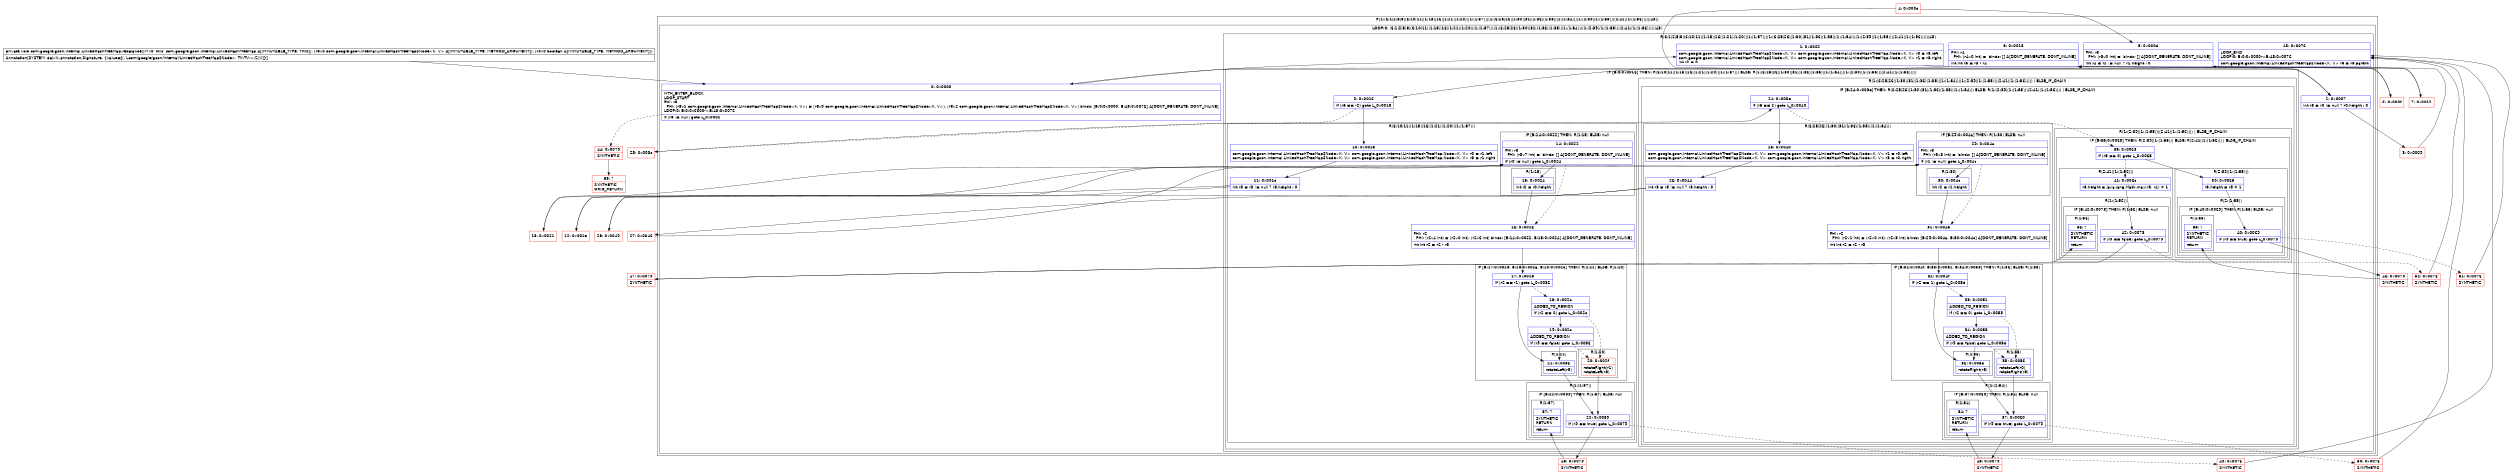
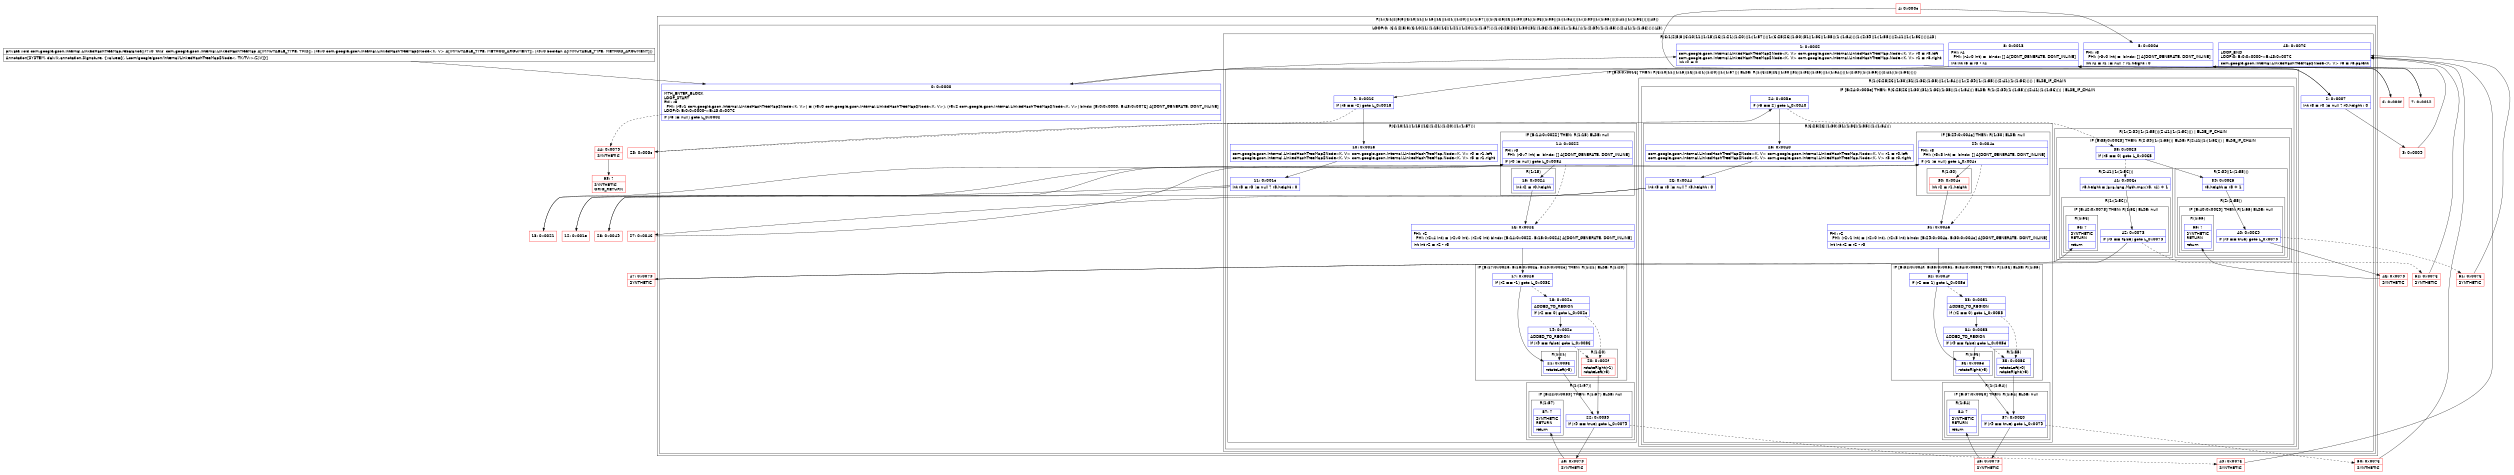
  digraph {
    fontname="DejaVu Sans"
    node [color=blue fontname="DejaVu Sans" shape=record]
    edge [fontname="DejaVu Sans"]
    n1 [label="{15\:\ 0x0024|int r2 = r0.height\l}"]
-   n2 [label="{14\:\ 0x0022|PHI: r3 \l  PHI: (r3v7 int) =  binds: [] A[DONT_GENERATE, DONT_INLINE]\l|if (r0 != null) goto L_0x0024\l}"]
+   n2 [label="{14\:\ 0x0022|PHI: r3 \l  PHI: (r3v7 int) =  binds: [] A[DONT_GENERATE, DONT_INLINE]\l|if (r0 != null) goto L_0x0084\l}"]
    n3 [label="{21\:\ 0x0036|rotateLeft(r8)\l}"]
    n4 [color=red label="{20\:\ 0x002f|rotateRight(r1)\lrotateLeft(r8)\l}"]
    n5 [label="{17\:\ 0x0028|if (r2 == \-1) goto L_0x0036\l}"]
    n6 [label="{18\:\ 0x002a|ADDED_TO_REGION\l|if (r2 == 0) goto L_0x002c\l}"]
    n7 [label="{19\:\ 0x002c|ADDED_TO_REGION\l|if (r9 == false) goto L_0x0036\l}"]
    n8 [label="{57\:\ ?|SYNTHETIC\lRETURN\l|return\l}"]
    n9 [label="{22\:\ 0x0039|if (r9 == true) goto L_0x0079\l}"]
    n10 [label="{10\:\ 0x0018|com.google.gson.internal.LinkedHashTreeMap$Node\<K, V\> com.google.gson.internal.LinkedHashTreeMap.Node\<K, V\> r0 = r1.left\lcom.google.gson.internal.LinkedHashTreeMap$Node\<K, V\> com.google.gson.internal.LinkedHashTreeMap.Node\<K, V\> r3 = r1.right\l}"]
    n11 [label="{11\:\ 0x001c|int r3 = r3 != null ? r3.height : 0\l}"]
    n12 [label="{16\:\ 0x0026|PHI: r2 \l  PHI: (r2v4 int) = (r2v0 int), (r2v6 int) binds: [B:14:0x0022, B:15:0x0024] A[DONT_GENERATE, DONT_INLINE]\l|int int r2 = r2 \- r3\l}"]
-   n13 [label="{30\:\ 0x004c|int r2 = r1.height\l}"]
+   n13 [color=red label="{30\:\ 0x004c|int r2 = r1.height\l}"]
    n14 [label="{29\:\ 0x004a|PHI: r3 \l  PHI: (r3v3 int) =  binds: [] A[DONT_GENERATE, DONT_INLINE]\l|if (r1 != null) goto L_0x004c\l}"]
    n15 [label="{36\:\ 0x005d|rotateRight(r8)\l}"]
    n16 [label="{35\:\ 0x0056|rotateLeft(r0)\lrotateRight(r8)\l}"]
    n17 [label="{32\:\ 0x004f|if (r2 == 1) goto L_0x005d\l}"]
    n18 [label="{33\:\ 0x0051|ADDED_TO_REGION\l|if (r2 == 0) goto L_0x0053\l}"]
    n19 [label="{34\:\ 0x0053|ADDED_TO_REGION\l|if (r9 == false) goto L_0x005d\l}"]
    n20 [label="{54\:\ ?|SYNTHETIC\lRETURN\l|return\l}"]
    n21 [label="{37\:\ 0x0060|if (r9 == true) goto L_0x0079\l}"]
    n22 [label="{25\:\ 0x0040|com.google.gson.internal.LinkedHashTreeMap$Node\<K, V\> com.google.gson.internal.LinkedHashTreeMap.Node\<K, V\> r1 = r0.left\lcom.google.gson.internal.LinkedHashTreeMap$Node\<K, V\> com.google.gson.internal.LinkedHashTreeMap.Node\<K, V\> r3 = r0.right\l}"]
    n23 [label="{26\:\ 0x0044|int r3 = r3 != null ? r3.height : 0\l}"]
    n24 [label="{31\:\ 0x004e|PHI: r2 \l  PHI: (r2v1 int) = (r2v0 int), (r2v3 int) binds: [B:29:0x004a, B:30:0x004c] A[DONT_GENERATE, DONT_INLINE]\l|int int r2 = r2 \- r3\l}"]
    n25 [label="{55\:\ ?|SYNTHETIC\lRETURN\l|return\l}"]
    n26 [label="{40\:\ 0x0069|if (r9 == true) goto L_0x0079\l}"]
    n27 [label="{39\:\ 0x0065|r8.height = r3 + 1\l}"]
    n28 [label="{56\:\ ?|SYNTHETIC\lRETURN\l|return\l}"]
    n29 [label="{42\:\ 0x0073|if (r9 == false) goto L_0x0079\l}"]
    n30 [label="{41\:\ 0x006c|r8.height = java.lang.Math.max(r3, r4) + 1\l}"]
    n31 [label="{38\:\ 0x0063|if (r5 == 0) goto L_0x0065\l}"]
    n32 [label="{24\:\ 0x003e|if (r5 == 2) goto L_0x0040\l}"]
    n33 [label="{9\:\ 0x0016|if (r5 == \-2) goto L_0x0018\l}"]
    n34 [label="{1\:\ 0x0002|com.google.gson.internal.LinkedHashTreeMap$Node\<K, V\> com.google.gson.internal.LinkedHashTreeMap.Node\<K, V\> r0 = r8.left\lcom.google.gson.internal.LinkedHashTreeMap$Node\<K, V\> com.google.gson.internal.LinkedHashTreeMap.Node\<K, V\> r1 = r8.right\lint r2 = 0\l}"]
    n35 [label="{2\:\ 0x0007|int r3 = r0 != null ? r0.height : 0\l}"]
    n36 [label="{5\:\ 0x000d|PHI: r3 \l  PHI: (r3v0 int) =  binds: [] A[DONT_GENERATE, DONT_INLINE]\l|int r4 = r1 != null ? r1.height : 0\l}"]
    n37 [label="{8\:\ 0x0013|PHI: r4 \l  PHI: (r4v0 int) =  binds: [] A[DONT_GENERATE, DONT_INLINE]\l|int int r5 = r3 \- r4\l}"]
    n38 [label="{43\:\ 0x0076|LOOP_END\lLOOP:0: B:0:0x0000\-\>B:43:0x0076\l|com.google.gson.internal.LinkedHashTreeMap$Node\<K, V\> r8 = r8.parent\l}"]
    n39 [label="{0\:\ 0x0000|MTH_ENTER_BLOCK\lLOOP_START\lPHI: r8 \l  PHI: (r8v1 com.google.gson.internal.LinkedHashTreeMap$Node\<K, V\>) = (r8v0 com.google.gson.internal.LinkedHashTreeMap$Node\<K, V\>), (r8v2 com.google.gson.internal.LinkedHashTreeMap$Node\<K, V\>) binds: [B:0:0x0000, B:43:0x0076] A[DONT_GENERATE, DONT_INLINE]\lLOOP:0: B:0:0x0000\-\>B:43:0x0076\l|if (r8 != null) goto L_0x0002\l}"]
    n40 [color=red label="{48\:\ 0x0079|SYNTHETIC\l}"]
    n41 [color=red label="{49\:\ 0x0076|SYNTHETIC\l}"]
    n42 [color=red label="{12\:\ 0x001e}"]
    n43 [color=red label="{13\:\ 0x0021}"]
    n44 [color=red label="{45\:\ 0x0079|SYNTHETIC\l}"]
    n45 [color=red label="{50\:\ 0x0076|SYNTHETIC\l}"]
    n46 [color=red label="{27\:\ 0x0046}"]
    n47 [color=red label="{28\:\ 0x0049}"]
    n48 [color=red label="{46\:\ 0x0079|SYNTHETIC\l}"]
    n49 [color=red label="{51\:\ 0x0076|SYNTHETIC\l}"]
    n50 [color=red label="{47\:\ 0x0079|SYNTHETIC\l}"]
    n51 [color=red label="{52\:\ 0x0076|SYNTHETIC\l}"]
    n52 [color=red label="{23\:\ 0x003c}"]
    n53 [color=red label="{3\:\ 0x0009}"]
    n54 [color=red label="{6\:\ 0x000f}"]
    n55 [color=red label="{7\:\ 0x0012}"]
    n56 [color=red label="{44\:\ 0x0079|SYNTHETIC\l}"]
    n57 [color=red label="{53\:\ ?|SYNTHETIC\lORIG_RETURN\l}"]
    n58 [color=red label="{4\:\ 0x000c}"]
    n59 [label="{private void com.google.gson.internal.LinkedHashTreeMap.rebalance((r7v0 'this' com.google.gson.internal.LinkedHashTreeMap A[IMMUTABLE_TYPE, THIS]), (r8v0 com.google.gson.internal.LinkedHashTreeMap$Node\<K, V\> A[IMMUTABLE_TYPE, METHOD_ARGUMENT]), (r9v0 boolean A[IMMUTABLE_TYPE, METHOD_ARGUMENT]))  | Annotation[SYSTEM, dalvik.annotation.Signature, \{value=[(, Lcom\/google\/gson\/internal\/LinkedHashTreeMap$Node\<, TK;TV;\>;Z)V]\}]\l}" color=""]
    subgraph cluster_1 {
      label="R(1:(6:1|2|5|8|(6:10|11|(1:15)|16|(1:21)(1:20)|(1:(1:57)))(1:(6:25|26|(1:30)|31|(1:36)(1:35)|(1:(1:54)))(1:(2:39|(1:(1:55)))(2:41|(1:(1:56)))))|43))"
      subgraph cluster_2 {
        label="LOOP:0: (6:1|2|5|8|(6:10|11|(1:15)|16|(1:21)(1:20)|(1:(1:57)))(1:(6:25|26|(1:30)|31|(1:36)(1:35)|(1:(1:54)))(1:(2:39|(1:(1:55)))(2:41|(1:(1:56)))))|43)"
        n39
        subgraph cluster_3 {
          label="R(6:1|2|5|8|(6:10|11|(1:15)|16|(1:21)(1:20)|(1:(1:57)))(1:(6:25|26|(1:30)|31|(1:36)(1:35)|(1:(1:54)))(1:(2:39|(1:(1:55)))(2:41|(1:(1:56)))))|43)"
          n34
          n35
          n36
          n37
          n38
          subgraph cluster_4 {
            label="IF [B:9:0x0016] THEN: R(6:10|11|(1:15)|16|(1:21)(1:20)|(1:(1:57))) ELSE: R(1:(6:25|26|(1:30)|31|(1:36)(1:35)|(1:(1:54)))(1:(2:39|(1:(1:55)))(2:41|(1:(1:56)))))"
            n33
            subgraph cluster_5 {
              label="R(6:10|11|(1:15)|16|(1:21)(1:20)|(1:(1:57)))"
              n10
              n11
              n12
              subgraph cluster_6 {
                label="IF [B:14:0x0022] THEN: R(1:15) ELSE: null"
                n2
                subgraph cluster_7 {
                  label="R(1:15)"
                  n1
                }
              }
              subgraph cluster_8 {
                label="IF [B:17:0x0028, B:18:0x002a, B:19:0x002c] THEN: R(1:21) ELSE: R(1:20)"
                n5
                n6
                n7
                subgraph cluster_9 {
                  label="R(1:21)"
                  n3
                }
                subgraph cluster_10 {
                  label="R(1:20)"
                  n4
                }
              }
              subgraph cluster_11 {
                label="R(1:(1:57))"
                subgraph cluster_12 {
                  label="IF [B:22:0x0039] THEN: R(1:57) ELSE: null"
                  n9
                  subgraph cluster_13 {
                    label="R(1:57)"
                    n8
                  }
                }
              }
            }
            subgraph cluster_14 {
              label="R(1:(6:25|26|(1:30)|31|(1:36)(1:35)|(1:(1:54)))(1:(2:39|(1:(1:55)))(2:41|(1:(1:56))))) | ELSE_IF_CHAIN\l"
              subgraph cluster_15 {
                label="IF [B:24:0x003e] THEN: R(6:25|26|(1:30)|31|(1:36)(1:35)|(1:(1:54))) ELSE: R(1:(2:39|(1:(1:55)))(2:41|(1:(1:56)))) | ELSE_IF_CHAIN\l"
                n32
                subgraph cluster_16 {
                  label="R(6:25|26|(1:30)|31|(1:36)(1:35)|(1:(1:54)))"
                  n22
                  n23
                  n24
                  subgraph cluster_17 {
                    label="IF [B:29:0x004a] THEN: R(1:30) ELSE: null"
                    n14
                    subgraph cluster_18 {
                      label="R(1:30)"
                      n13
                    }
                  }
                  subgraph cluster_19 {
                    label="IF [B:32:0x004f, B:33:0x0051, B:34:0x0053] THEN: R(1:36) ELSE: R(1:35)"
                    n17
                    n18
                    n19
                    subgraph cluster_20 {
                      label="R(1:36)"
                      n15
                    }
                    subgraph cluster_21 {
                      label="R(1:35)"
                      n16
                    }
                  }
                  subgraph cluster_22 {
                    label="R(1:(1:54))"
                    subgraph cluster_23 {
                      label="IF [B:37:0x0060] THEN: R(1:54) ELSE: null"
                      n21
                      subgraph cluster_24 {
                        label="R(1:54)"
                        n20
                      }
                    }
                  }
                }
                subgraph cluster_25 {
                  label="R(1:(2:39|(1:(1:55)))(2:41|(1:(1:56)))) | ELSE_IF_CHAIN\l"
                  subgraph cluster_26 {
                    label="IF [B:38:0x0063] THEN: R(2:39|(1:(1:55))) ELSE: R(2:41|(1:(1:56))) | ELSE_IF_CHAIN\l"
                    n31
                    subgraph cluster_27 {
                      label="R(2:39|(1:(1:55)))"
                      n27
                      subgraph cluster_28 {
                        label="R(2:(1:55))"
                        subgraph cluster_29 {
                          label="IF [B:40:0x0069] THEN: R(1:55) ELSE: null"
                          n26
                          subgraph cluster_30 {
                            label="R(1:55)"
                            n25
                          }
                        }
                      }
                    }
                    subgraph cluster_31 {
                      label="R(2:41|(1:(1:56)))"
                      n30
                      subgraph cluster_32 {
                        label="R(1:(1:56))"
                        subgraph cluster_33 {
                          label="IF [B:42:0x0073] THEN: R(1:56) ELSE: null"
                          n29
                          subgraph cluster_34 {
                            label="R(1:56)"
                            n28
                          }
                        }
                      }
                    }
                  }
                }
              }
            }
          }
        }
      }
    }
    n1 -> n12
    n2 -> n1
    n2 -> n12 [style=dashed]
    n3 -> n9
    n4 -> n9
    n5 -> n3
    n5 -> n6 [style=dashed]
    n6 -> n4 [style=dashed]
    n6 -> n7
    n7 -> n3
    n7 -> n4 [style=dashed]
    n9 -> n40
    n9 -> n41 [style=dashed]
    n10 -> n11
    n11 -> n42
    n11 -> n43
    n12 -> n5
    n13 -> n24
    n14 -> n13
    n14 -> n24 [style=dashed]
    n15 -> n21
    n16 -> n21
    n17 -> n15
    n17 -> n18 [style=dashed]
    n18 -> n16 [style=dashed]
    n18 -> n19
    n19 -> n15
    n19 -> n16 [style=dashed]
    n21 -> n44
    n21 -> n45 [style=dashed]
    n22 -> n23
    n23 -> n46
    n23 -> n47
    n24 -> n17
    n26 -> n48
    n26 -> n49 [style=dashed]
    n27 -> n26
    n29 -> n50
    n29 -> n51 [style=dashed]
    n30 -> n29
    n31 -> n27
    n31 -> n30 [style=dashed]
    n32 -> n22
    n32 -> n31 [style=dashed]
    n33 -> n10
    n33 -> n52 [style=dashed]
    n34 -> n35
    n35 -> n53
    n36 -> n54
    n36 -> n55
    n37 -> n33
    n38 -> n39
    n39 -> n34
    n39 -> n56 [style=dashed]
    n40 -> n8
    n41 -> n38
    n42 -> n2
    n43 -> n2
    n44 -> n20
    n45 -> n38
    n46 -> n14
    n47 -> n14
    n48 -> n25
    n49 -> n38
    n50 -> n28
    n51 -> n38
    n52 -> n32
    n53 -> n36
    n54 -> n37
    n55 -> n37
    n56 -> n57
    n58 -> n35
    n58 -> n36
    n59 -> n39
  }
